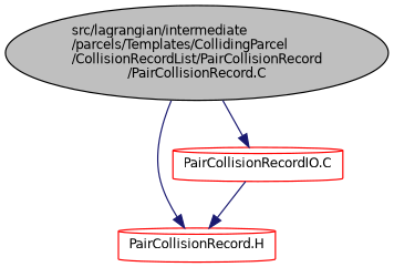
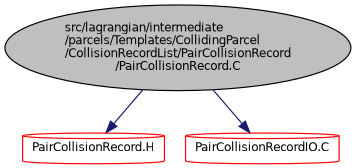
  digraph {
    node [color=red fontname=Helvetica fontsize=10 shape=cylinder]
    edge [color=midnightblue fontname=Helvetica fontsize=10 labelfontname=Helvetica labelfontsize=10 style=solid]
    n1 [color=black fillcolor=grey75 fontcolor=black height=0.2 label="src/lagrangian/intermediate\l/parcels/Templates/CollidingParcel\l/CollisionRecordList/PairCollisionRecord\l/PairCollisionRecord.C" shape=ellipse style=filled width=0.4]
    n2 [height=0.2 label="PairCollisionRecord.H" width=0.4]
    n3 [height=0.2 label="PairCollisionRecordIO.C" width=0.4]
    n1 -> n2
    n1 -> n3
-   n3 -> n2
  }
